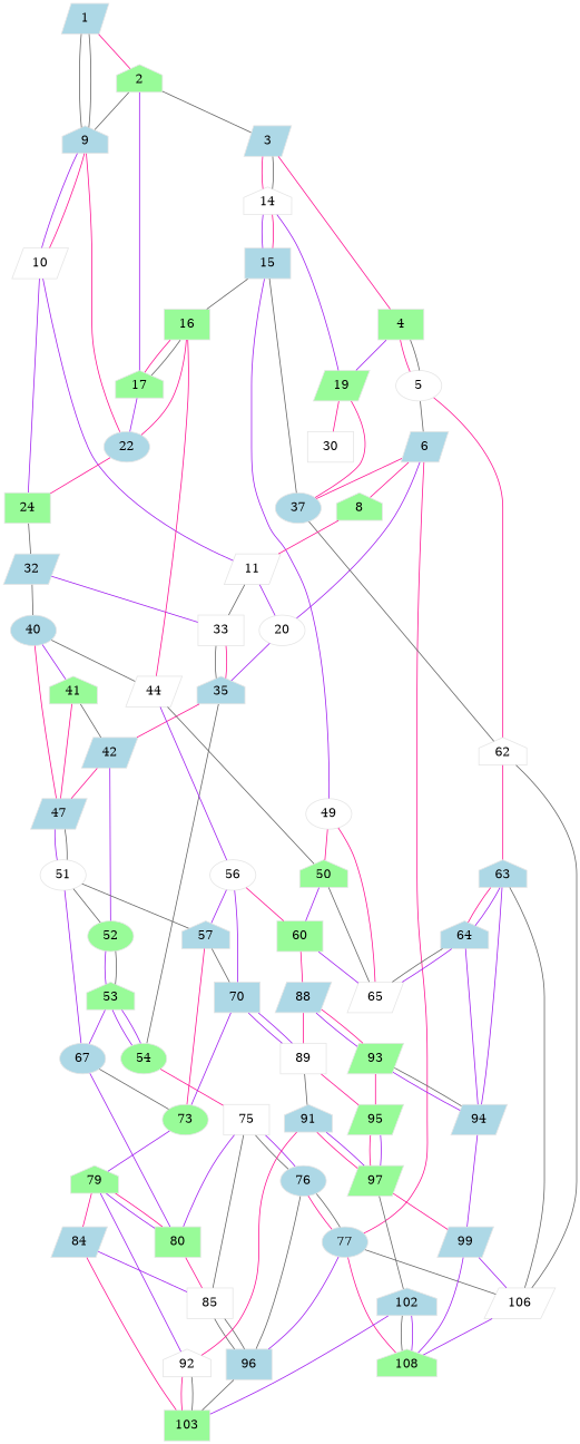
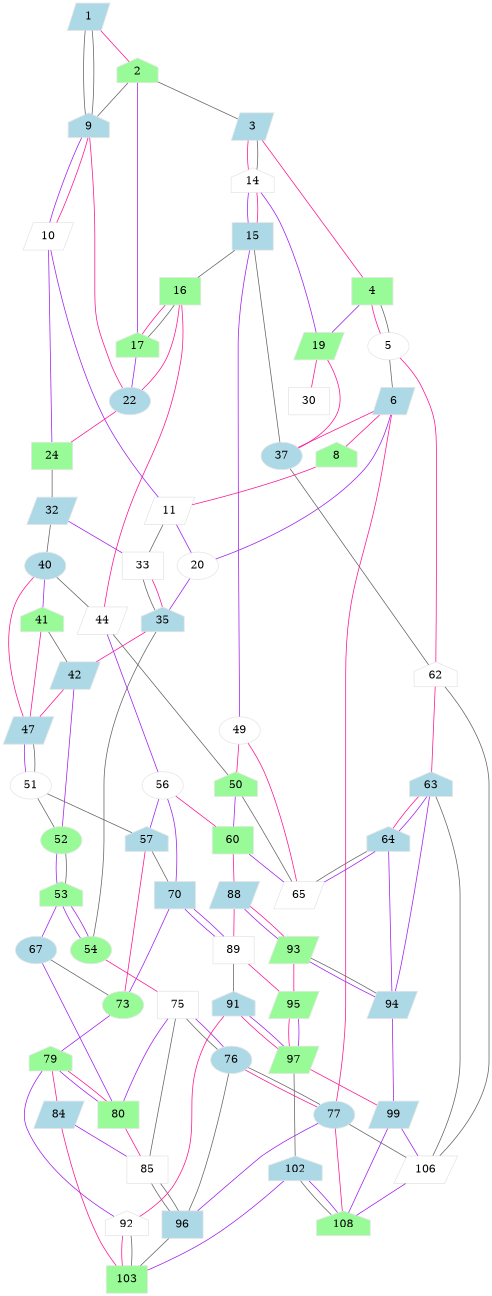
  graph {
    node [color=gray90 fillcolor=lightblue shape=parallelogram style=filled]
    edge [color=purple]
    2 [fillcolor=palegreen shape=house super="+12"]
    1
    9 [shape=house super="+13"]
    3
    17 [fillcolor=palegreen shape=house]
    10 [fillcolor=white]
    22 [shape=ellipse super="+23"]
    4 [fillcolor=palegreen shape=box super="+18"]
    14 [fillcolor=white shape=house]
    5 [fillcolor=white shape=ellipse super="+26"]
    19 [fillcolor=palegreen super="+31"]
    15 [shape=box super="+38"]
    6 [super="+7"]
    62 [fillcolor=white shape=house]
    37 [shape=ellipse super="+55"]
    30 [fillcolor=white shape=box]
    8 [fillcolor=palegreen shape=house]
    20 [fillcolor=white shape=ellipse super="+34"]
    77 [shape=ellipse super="+110"]
    63 [shape=house super="+101"]
    106 [fillcolor=white super="+111"]
    11 [fillcolor=white super="+21"]
    35 [shape=house super="+36"]
    96 [shape=box super="+105"]
    108 [fillcolor=palegreen shape=house super="+109"]
    33 [fillcolor=white shape=box]
    24 [fillcolor=palegreen shape=box super="+25"]
    32 [super="+39"]
    16 [fillcolor=palegreen shape=box super="+29"]
    49 [fillcolor=white shape=ellipse]
    44 [fillcolor=white super="+45"]
    50 [fillcolor=palegreen shape=house super="+59"]
    65 [fillcolor=white super="+66"]
    56 [fillcolor=white shape=ellipse super="+61"]
    42 [super="+43"]
    54 [fillcolor=palegreen shape=ellipse super="+74"]
    40 [shape=ellipse super="+46"]
    41 [fillcolor=palegreen shape=house]
    47 [super="+48"]
    52 [fillcolor=palegreen shape=ellipse]
    75 [fillcolor=white shape=box super="+82"]
    51 [fillcolor=white shape=ellipse super="+58"]
    53 [fillcolor=palegreen shape=house super="+69"]
    60 [fillcolor=palegreen shape=box super="+87"]
    57 [shape=house super="+72"]
    70 [shape=box super="+71"]
    67 [shape=ellipse super="+68"]
    88
    73 [fillcolor=palegreen shape=ellipse super="+78"]
    80 [fillcolor=palegreen shape=box super="+81"]
    76 [shape=ellipse]
    85 [fillcolor=white shape=box super="+86"]
    89 [fillcolor=white shape=box super="+90"]
    79 [fillcolor=palegreen shape=house super="+83"]
    93 [fillcolor=palegreen]
    64 [shape=house]
    94 [super="+98"]
    99 [super="+107"]
    91 [shape=house]
    95 [fillcolor=palegreen]
    84
    92 [fillcolor=white shape=house]
    103 [fillcolor=palegreen shape=box super="+104"]
    97 [fillcolor=palegreen super="+100"]
    102 [shape=house]
    2 -- 9 [color=gray40]
    2 -- 3 [color=gray40]
    2 -- 17
    1 -- 2 [color=deeppink]
    1 -- 9 [color=gray40]
    1 -- 9 [color=gray40]
    9 -- 10
    9 -- 10 [color=deeppink]
    9 -- 22 [color=deeppink]
    3 -- 4 [color=deeppink]
    3 -- 14 [color=deeppink]
    3 -- 14 [color=gray40]
    17 -- 22
    10 -- 11
    10 -- 24
    22 -- 24 [color=deeppink]
    4 -- 5 [color=deeppink]
    4 -- 5 [color=gray40]
    4 -- 19
    14 -- 19
    14 -- 15
    14 -- 15 [color=deeppink]
    5 -- 6 [color=gray40]
    5 -- 62 [color=deeppink]
    19 -- 37 [color=deeppink]
    19 -- 30 [color=deeppink]
    15 -- 37 [color=gray40]
    15 -- 16 [color=gray40]
    15 -- 49
    6 -- 37 [color=deeppink]
    6 -- 8 [color=deeppink]
    6 -- 20 [weight=2]
    6 -- 77 [color=deeppink]
    62 -- 63 [color=deeppink]
    62 -- 106 [color=gray40]
    37 -- 62 [color=gray40]
    8 -- 11 [color=deeppink]
    20 -- 35
    77 -- 106 [color=gray40]
    77 -- 96
    77 -- 108 [color=deeppink]
    63 -- 106 [color=gray40]
    63 -- 64 [color=deeppink]
    63 -- 64
    63 -- 94
    106 -- 108
    11 -- 20
    11 -- 33 [color=gray40]
    35 -- 42 [color=deeppink]
    35 -- 54 [color=gray40]
    96 -- 103 [color=gray40]
    33 -- 35 [color=gray40]
    33 -- 35 [color=deeppink]
    24 -- 32 [color=gray40 weight=2]
    32 -- 33
    32 -- 40 [color=gray40]
    16 -- 17 [color=deeppink]
    16 -- 17 [color=gray40]
    16 -- 22 [color=deeppink]
    16 -- 44 [color=deeppink]
    49 -- 50 [color=deeppink]
    49 -- 65 [color=deeppink]
    44 -- 50 [color=gray40]
    44 -- 56
    50 -- 65 [color=gray40]
    50 -- 60
    56 -- 60 [color=deeppink]
    56 -- 57
    56 -- 70
    42 -- 47 [color=deeppink]
    42 -- 52
    54 -- 75 [color=deeppink]
    40 -- 44 [color=gray40]
    40 -- 41
    40 -- 47 [color=deeppink]
    41 -- 42 [color=gray40]
    41 -- 47 [color=deeppink]
    47 -- 51
    47 -- 51 [color=gray40]
    52 -- 53
    52 -- 53 [color=gray40]
    75 -- 80
    75 -- 76 [color=gray40]
    75 -- 76
    75 -- 85 [color=gray40]
    51 -- 52 [color=gray40]
    51 -- 57 [color=gray40]
-   51 -- 67
    53 -- 54 [weight=2]
    53 -- 54
    53 -- 67
    60 -- 65
    60 -- 88 [color=deeppink]
    57 -- 70 [color=gray40]
    57 -- 73 [color=deeppink]
    70 -- 73
    70 -- 89
    70 -- 89
    67 -- 73 [color=gray40]
    67 -- 80
    88 -- 89 [color=deeppink]
    88 -- 93
    88 -- 93 [color=deeppink]
    73 -- 79
    80 -- 85 [color=deeppink]
    76 -- 77 [color=deeppink]
    76 -- 77 [color=gray40]
    76 -- 96 [color=gray40]
    85 -- 96 [color=gray40]
    85 -- 96 [color=gray40]
    89 -- 91 [color=gray40]
    89 -- 95 [color=deeppink]
    79 -- 80
    79 -- 80 [color=deeppink]
    79 -- 84 [color=deeppink]
    79 -- 92
    93 -- 94
    93 -- 94 [color=gray40]
    93 -- 95 [color=deeppink]
    64 -- 65 [color=gray40]
    64 -- 65
    64 -- 94
    94 -- 99
    99 -- 106
    99 -- 108
    91 -- 92 [color=deeppink]
    91 -- 97 [color=deeppink]
    91 -- 97
    95 -- 97 [color=deeppink]
    95 -- 97
    84 -- 85
    84 -- 103 [color=deeppink]
    92 -- 103 [color=deeppink]
    92 -- 103 [color=gray40]
    97 -- 99 [color=deeppink]
    97 -- 102 [color=gray40]
    102 -- 108 [color=gray40]
    102 -- 108
    102 -- 103
  }
